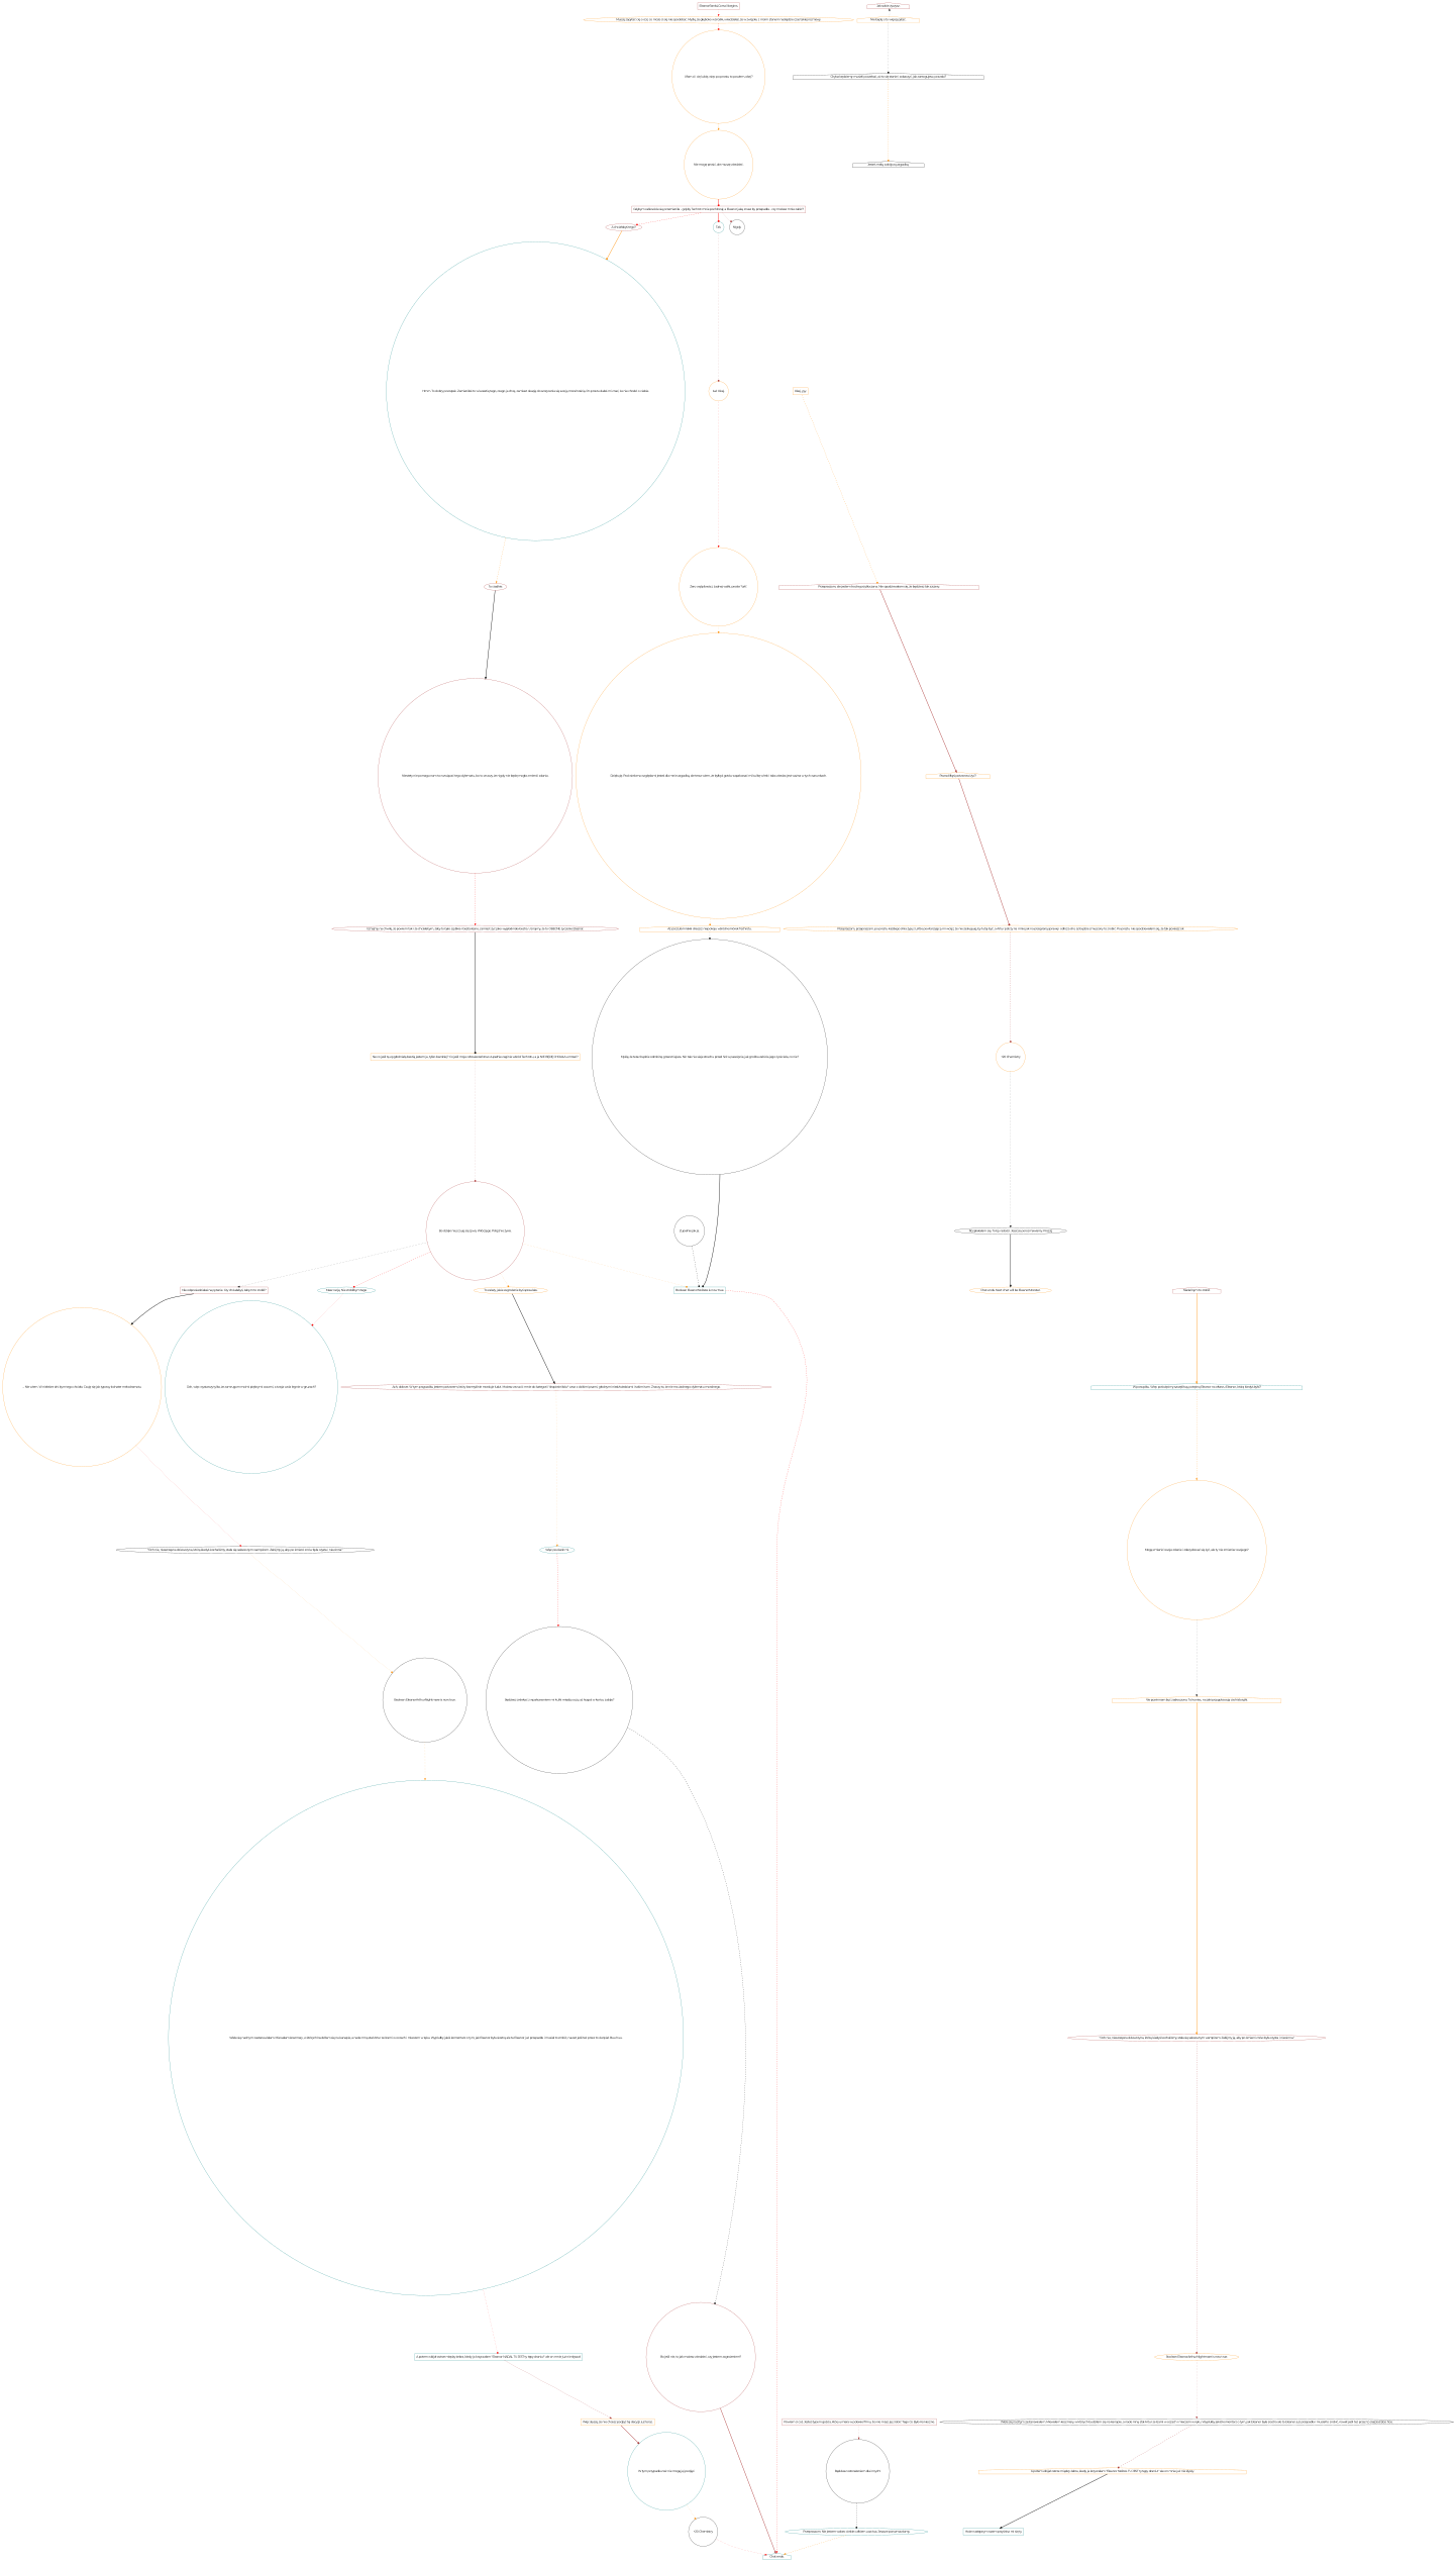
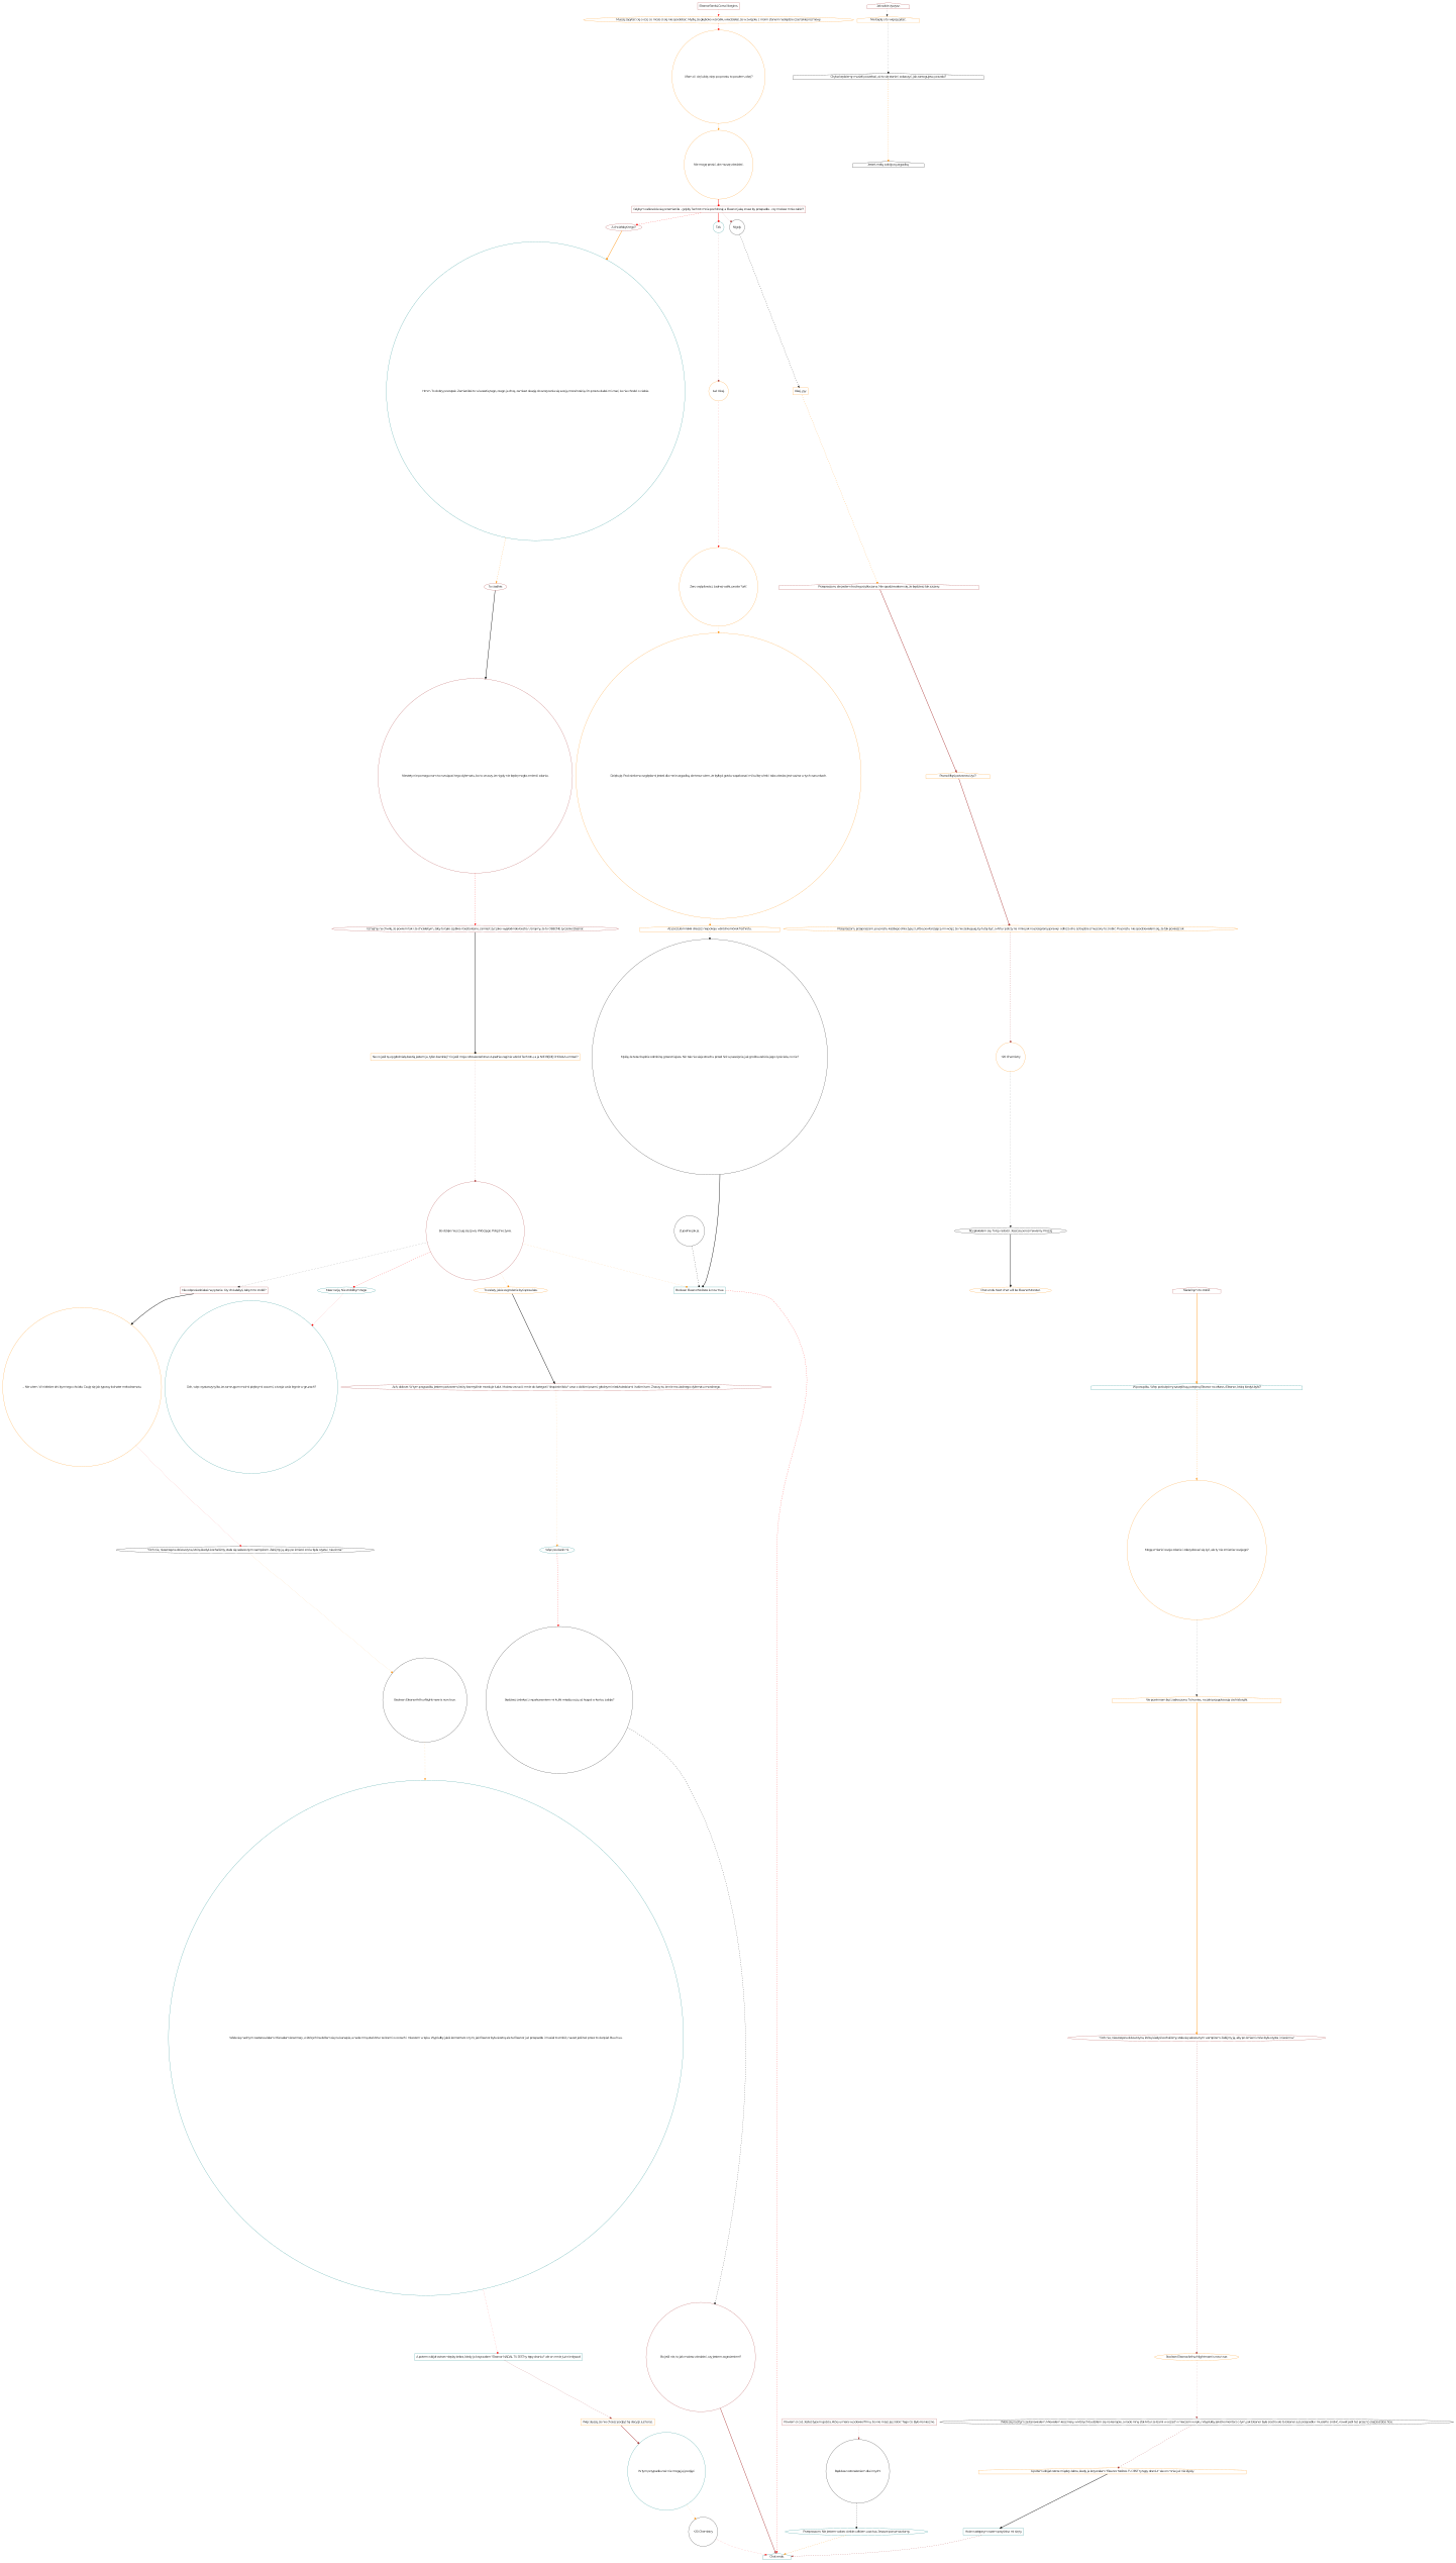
  digraph {
    fontname=Montserrat
    node [color=darkorange fontname=Montserrat shape=circle]
    edge [arrowhead=normal color=darkorange fontname=Montserrat style=dotted]
    "EleanorRank4Convo1 begins." [color=brown shape=box]
    n2 [label="Muszę zapytać cię o coś, co może ci się nie spodobać. Myślę, że głęboko w środku wiedziałeś, że w związku z moim stanem nadejdzie czas takiej rozmowy." shape=ellipse]
    n3 [label="Ufam ci i cię lubię, więc po prostu to powiem, okej?"]
    n4 [label="Nie mogę prosić, ale muszę wiedzieć."]
    n5 [color=brown label="Gdybym całkowicie się przemieniła - gdyby Techrot mnie pochłonął, a Eleanor jaką znasz by przepadła - czy możesz mnie zabić?" shape=box]
    n6 [color=brown label="A chciałabyś tego?" shape=ellipse]
    n7 [color=teal label="Tak."]
    n8 [color=black label="Nigdy."]
    n9 [color=teal label="Hmm. To dobry początek. Zamieniłeś to w kwestię tego, czego ja chcę, zamiast okazję do szczycenia się swoją moralnością. Po prostu dałeś mi znać, że nie chodzi o ciebie."]
    n10 [label="Łał. Okej."]
    n11 [label="Okej, yyy." shape=box]
    n12 [color=brown label="To rzadkie." shape=ellipse]
    n13 [label="Zero wątpliwości, żadnej walki, proste \"tak\"."]
    n14 [color=brown label="Przepraszam, ale jestem trochę przytłoczona. Nie spodziewałam się, że będziesz tak szczery." shape=house]
    n15 [color=brown label="Jak sobie życzysz." shape=house]
    n16 [label="Nie będę o to więcej pytać." shape=house]
    n17 [color=brown label="Niestety nie pomaga nam to rozwiązać tego dylematu, bo to znaczy, że nigdy nie będę mogła zmienić zdania."]
    n18 [label="Dziękuję. Pod wieloma względami jesteś dla mnie zagadką, ale teraz wiem, że byłbyś gotów zapakować mi kulkę w łeb i taka wiedza jest ważna w tych warunkach."]
    n19 [label="Pozwoliłbyś potworowi żyć?" shape=house]
    n20 [color=black label="Chyba będziemy musieli poczekać, aż to się stanie i zobaczyć, jak zareagujesz, prawda?" shape=house]
    n21 [color=brown label="Uznajmy na chwilę, że powiem tak i że chciałabym, żeby to było szybkie i bezbolesne, zamiast żyć jako wygłodniała bestia. Uznajmy, że to OBECNE życzenie Eleanor." shape=ellipse]
    n22 [label="Aż poczułam lekki dreszcz niepokoju wśród komórek Techrotu." shape=house]
    n23 [label="Przepraszam, przepraszam, po prostu każdego dnia żyję z Lettie powtarzającą mi wciąż, że nie zasługuję, by tutaj być, a Artur patrzy na mnie jak na przegraną sprawę i odlicza dni, aż będzie zmuszony to zrobić. Po prostu nie spodziewałam się, że tak powiesz ok" shape=ellipse]
    n24 [color=black label="Jesteś małą, zabójczą zagadką." shape=house]
    n25 [label="Ale co jeśli tą wygłodniałą bestią jestem ja, tylko bardziej? Co jeśli moje człowieczeństwo zupełnie zaginie wśród Techrotu, a ja NIE BĘDĘ CHCIAŁA umrzeć?" shape=box]
    n26 [color=black label="Myślę, że teraz będzie odrobinę grzeczniejsza. Nic tak nie sieje strachu przed Sol w pasożycie, jak groźba zabicia jego żywiciela, co nie?"]
    n27 [label="+20 Chemistry"]
    n28 [color=brown label="Bo dzięki niej czuję się żywa, Włóczęgo. Potężnie żywa."]
    n29 [color=teal label="Boolean EleanorNoDate is now true." shape=box]
    n30 [color=black label="Rozpłakałam się. To łzy radości. Jeszcze porozmawiamy. Proszę" shape=ellipse]
    n31 [color=black label="Zupełnie jak ja."]
    n32 [color=teal label="Masz rację. Nie zrobiłbym tego." shape=ellipse]
    n33 [label="To zależy, jakie zagrożenie byś sprawiała." shape=ellipse]
    n34 [color=brown label="Nie odpowiedziałaś na pytanie. Czy chciałabyś, żebym to zrobił?" shape=box]
    "Chat ends." [color=teal shape=house]
    "Chat ends. Next chat will be EleanorMonster." [shape=ellipse]
    n37 [color=brown label="Nadal bym to zrobił." shape=house]
    n38 [color=teal label="W porządku. Więc poświęcimy szczęśliwą, potężną Eleanor na ołtarzu Eleanor, którą kiedyś była?" shape=house]
    n39 [color=teal label="Och, więc wystarczy tylko, że zamrugam moimi pięknymi oczami, a twoja wola legnie w gruzach?"]
    n40 [color=brown label="Ach, dobrze. W tym przypadku jestem potworem, który bezmyślnie morduje ludzi. Możesz wrzucić mnie do kategorii \"drapieżników\" wraz z dzikimi psami, głodnymi niedźwiedziami i takimi tam. Znaczy to, że nie ma żadnego dylematu moralnego." shape=ellipse]
    n41 [label="… Nie wiem. W niektóre dni bym tego chciała. Czuję się jak typowy bohater melodramatu."]
    n42 [label="Mogę zmienić swoje zdanie i zdecydować się żyć, ale ty nie zmienisz swojego?"]
    n43 [color=teal label="Więc powiedz mi." shape=ellipse]
    n44 [color=black label="\"Och nie, nieszczęsna dziewczyna, którą kiedyś kochaliśmy, stała się seksownym wampirem. Zabijmy ją, aby po śmierci znów była czysta i niewinna.\"" shape=ellipse]
    n45 [label="Nie powinnam być zaskoczona. To koniec, na jaki przygotowują cię historyjki." shape=house]
    n46 [color=black label="Będziesz zwlekać z wpakowaniem mi kulki między oczy, aż kogoś w końcu zabiję?"]
    n47 [color=black label="Boolean EleanorArthurNightmare is now true."]
    n48 [color=brown label="\"Och nie, nieszczęsna dziewczyna, którą kiedyś kochaliśmy, stała się seksownym wampirem. Zabijmy ją, aby po śmierci znów była czysta i niewinna.\"" shape=ellipse]
    n49 [color=brown label="Powiem ci coś. Jesteś typem gościa, który umiera w połowie filmu, bo nie masz jaj zrobić Tego Co Było Konieczne." shape=box]
    n50 [color=black label="Będziesz ostrzeżeniem dla innych!"]
    n51 [color=brown label="Bo jeśli nie, to jak możesz wiedzieć, czy jestem zagrożeniem?"]
    n52 [color=teal label="Wiele się nad tym zastanawiałam. Miewałam koszmary, w których budziłam się na kanapie, a nade mną stał Artur ze łzami w oczach i mieczem w ręku. Wyplułby jakiś komentarz o tym, jak Eleanor była siostrą ale ta Eleanor już przepadła i musiał to zrobić, nawet jeśli też przez to cierpiał. Buu huu."]
    n53 [label="Boolean EleanorArthurNightmare is now true." shape=ellipse]
    n54 [color=teal label="Przepraszam. Nie jestem wobec ciebie całkiem uczciwa. Jeszcze porozmawiamy." shape=ellipse]
    n55 [color=teal label="A potem wbijał ostrze między żebra, kiedy ja krzyczałam \"Eleanor NADAL TU JEST ty tępy draniu!\" ale on mnie już nie słyszał." shape=box]
    n56 [color=black label="Wiele się nad tym zastanawiałam. Miewałam koszmary, w których budziłam się na kanapie, a nade mną stał Artur ze łzami w oczach i mieczem w ręku. Wyplułby jakiś komentarz o tym, jak Eleanor była siostra ale ta Eleanor już przepadła i musiał to zrobić, nawet jeśli też przez to cierpiał. Boo hoo." shape=ellipse]
    n57 [label="Więc słyszę, że nie chcesz podjąć tej decyzji już teraz." shape=box]
    n58 [label="A potem wbijał ostrze między żebra, kiedy ja krzyczałam \"Eleanor NADAL TU JEST ty tępy draniu!\" ale on mnie już nie słyszy." shape=house]
    n59 [color=teal label="W tym przypadku też nie mogę jej podjąć."]
    n60 [color=teal label="Może następnym razem przyśnisz mi się ty." shape=box]
    n61 [color=black label="+20 Chemistry"]
    "EleanorRank4Convo1 begins." -> n2 [color=red]
    n2 -> n3 [arrowhead=dot color=red style=dashed]
    n3 -> n4 [style=dashed]
    n4 -> n5 [arrowhead=dot color=red style=bold]
    n5 -> n6 [arrowhead=dot color=red style=dashed]
    n5 -> n7 [arrowhead=dot color=red style=bold]
    n5 -> n8 [arrowhead=dot color=brown]
    n6 -> n9 [arrowhead=dot style=bold]
    n7 -> n10 [arrowhead=dot color=brown]
+   n8 -> n11 [color=black style=dashed]
    n9 -> n12 [style=dashed]
    n10 -> n13 [color=red]
    n11 -> n14 [arrowhead=dot style=dashed]
    n12 -> n17 [color=black style=bold]
    n13 -> n18 [arrowhead=dot]
    n14 -> n19 [color=brown style=bold]
-   n16 -> n15 [color=black]
+   n15 -> n16 [color=black]
    n16 -> n20 [arrowhead=dot color=black]
    n17 -> n21 [color=red style=dashed]
    n18 -> n22 [arrowhead=dot]
    n19 -> n23 [arrowhead=dot color=brown style=bold]
    n20 -> n24 [arrowhead=dot style=dashed]
    n21 -> n25 [arrowhead=dot color=black style=bold]
    n22 -> n26 [arrowhead=dot color=black]
    n23 -> n27 [arrowhead=dot color=brown style=dashed]
    n25 -> n28 [arrowhead=dot color=brown]
    n26 -> n29 [arrowhead=dot color=black style=bold]
    n27 -> n30 [color=black]
    n28 -> n29 [arrowhead=dot]
    n28 -> n32 [arrowhead=dot color=red style=dashed]
    n28 -> n33 [arrowhead=dot]
    n28 -> n34 [color=black]
    n29 -> "Chat ends." [color=red style=dashed]
    n30 -> "Chat ends. Next chat will be EleanorMonster." [color=black style=bold]
    n31 -> n29 [arrowhead=dot color=black style=dashed]
    n32 -> n39 [arrowhead=dot color=red]
    n33 -> n40 [color=black style=bold]
    n34 -> n41 [color=black style=bold]
    n37 -> n38 [style=bold]
    n38 -> n42 [style=dashed]
    n40 -> n43
    n41 -> n44 [color=red]
    n42 -> n45 [color=black]
    n43 -> n46 [color=red style=dashed]
    n44 -> n47 [arrowhead=dot]
    n45 -> n48 [style=bold]
    n46 -> n51 [arrowhead=dot color=black style=dashed]
    n47 -> n52
    n48 -> n53 [arrowhead=dot color=brown style=dashed]
    n49 -> n50 [color=brown]
    n50 -> n54 [arrowhead=dot color=black style=dashed]
    n51 -> "Chat ends." [color=brown style=bold]
    n52 -> n55 [arrowhead=dot color=red]
    n53 -> n56 [color=brown]
    n54 -> "Chat ends." [style=dashed]
    n55 -> n57 [color=brown style=dashed]
    n56 -> n58 [arrowhead=dot color=brown style=dashed]
    n57 -> n59 [arrowhead=dot color=brown style=bold]
    n58 -> n60 [color=black style=bold]
    n59 -> n61 [arrowhead=dot]
+   n60 -> "Chat ends." [color=brown style=dashed]
    n61 -> "Chat ends." [color=red]
  }
